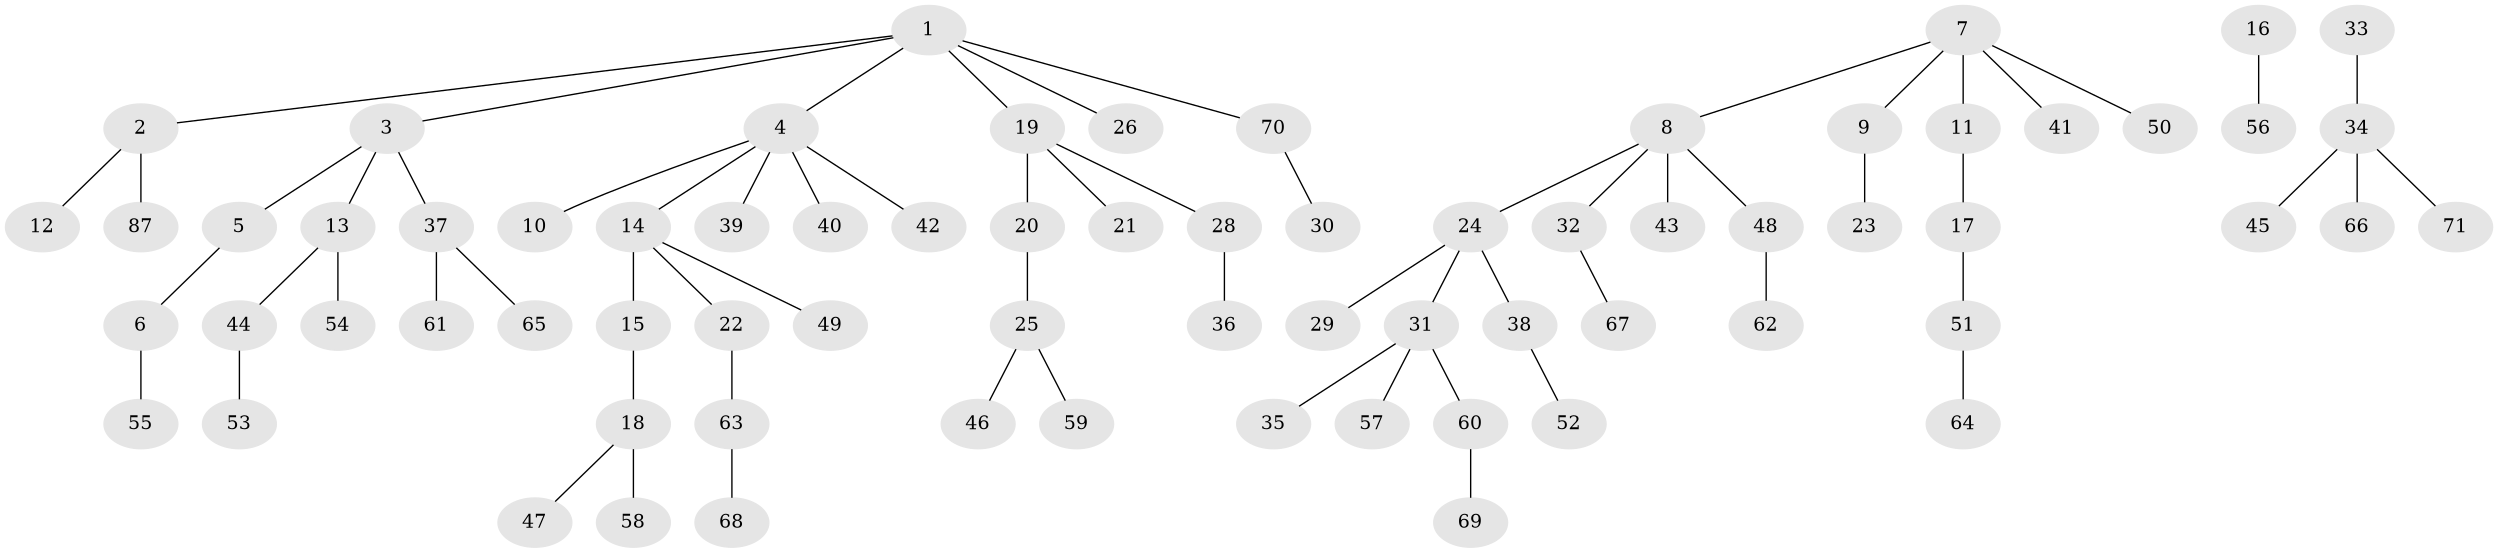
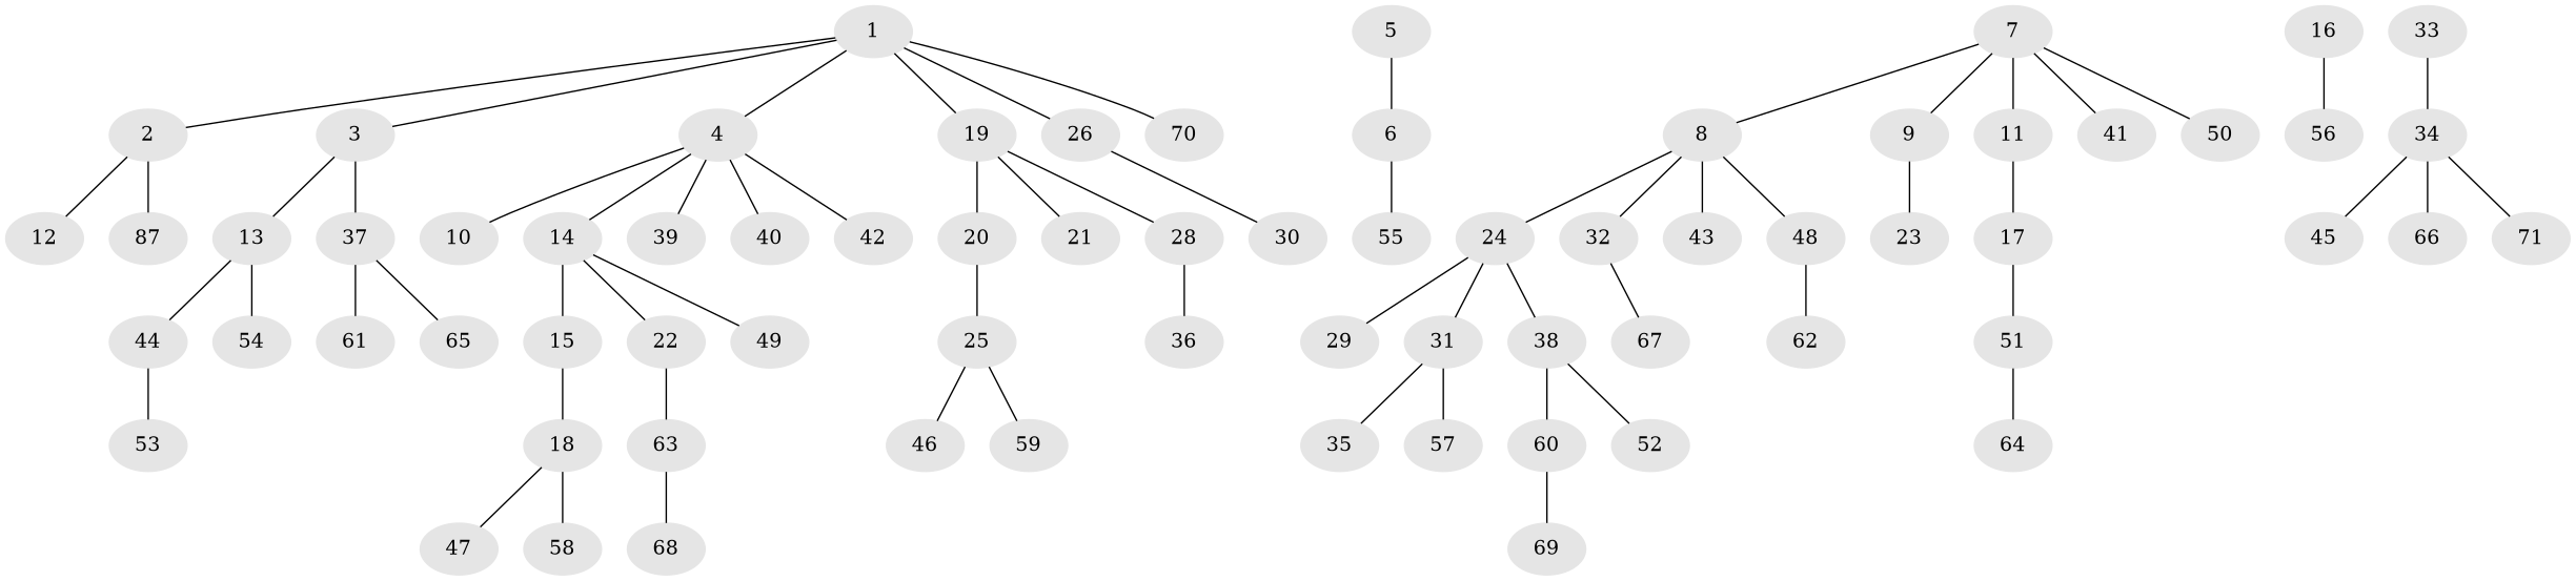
  graph {
    node [color=gray90 style=filled]
    1
    2
    3
    4
    19
    26
    70
    12
    n9 [label=87]
    5
    13
    37
    10
    14
    39
    40
    42
    20
    21
    28
    30
    7
    8
    9
    11
    41
    50
    6
    44
    54
    61
    65
    15
    22
    49
    55
    24
    32
    43
    48
    23
    17
    16
    56
    29
    31
    38
    67
    62
    51
    53
    18
    63
    47
    58
    64
    25
    36
    46
    59
    68
    35
    57
    60
    52
    69
    33
    34
    45
    66
    71
    1 -- 2
    1 -- 3
    1 -- 4
    1 -- 19
    1 -- 26
    1 -- 70
    2 -- 12
    2 -- n9
-   3 -- 5
    3 -- 13
    3 -- 37
    4 -- 10
    4 -- 14
    4 -- 39
    4 -- 40
    4 -- 42
    19 -- 20
    19 -- 21
    19 -- 28
-   70 -- 30
+   26 -- 30
    5 -- 6
    13 -- 44
    13 -- 54
    37 -- 61
    37 -- 65
    14 -- 15
    14 -- 22
    14 -- 49
    20 -- 25
    28 -- 36
    7 -- 8
    7 -- 9
    7 -- 11
    7 -- 41
    7 -- 50
    8 -- 24
    8 -- 32
    8 -- 43
    8 -- 48
    9 -- 23
    11 -- 17
    6 -- 55
    44 -- 53
    15 -- 18
    22 -- 63
    24 -- 29
    24 -- 31
    24 -- 38
    32 -- 67
    48 -- 62
    17 -- 51
    16 -- 56
    31 -- 35
    31 -- 57
-   31 -- 60
+   38 -- 60
    38 -- 52
    51 -- 64
    18 -- 47
    18 -- 58
    63 -- 68
    25 -- 46
    25 -- 59
    60 -- 69
    33 -- 34
    34 -- 45
    34 -- 66
    34 -- 71
  }
